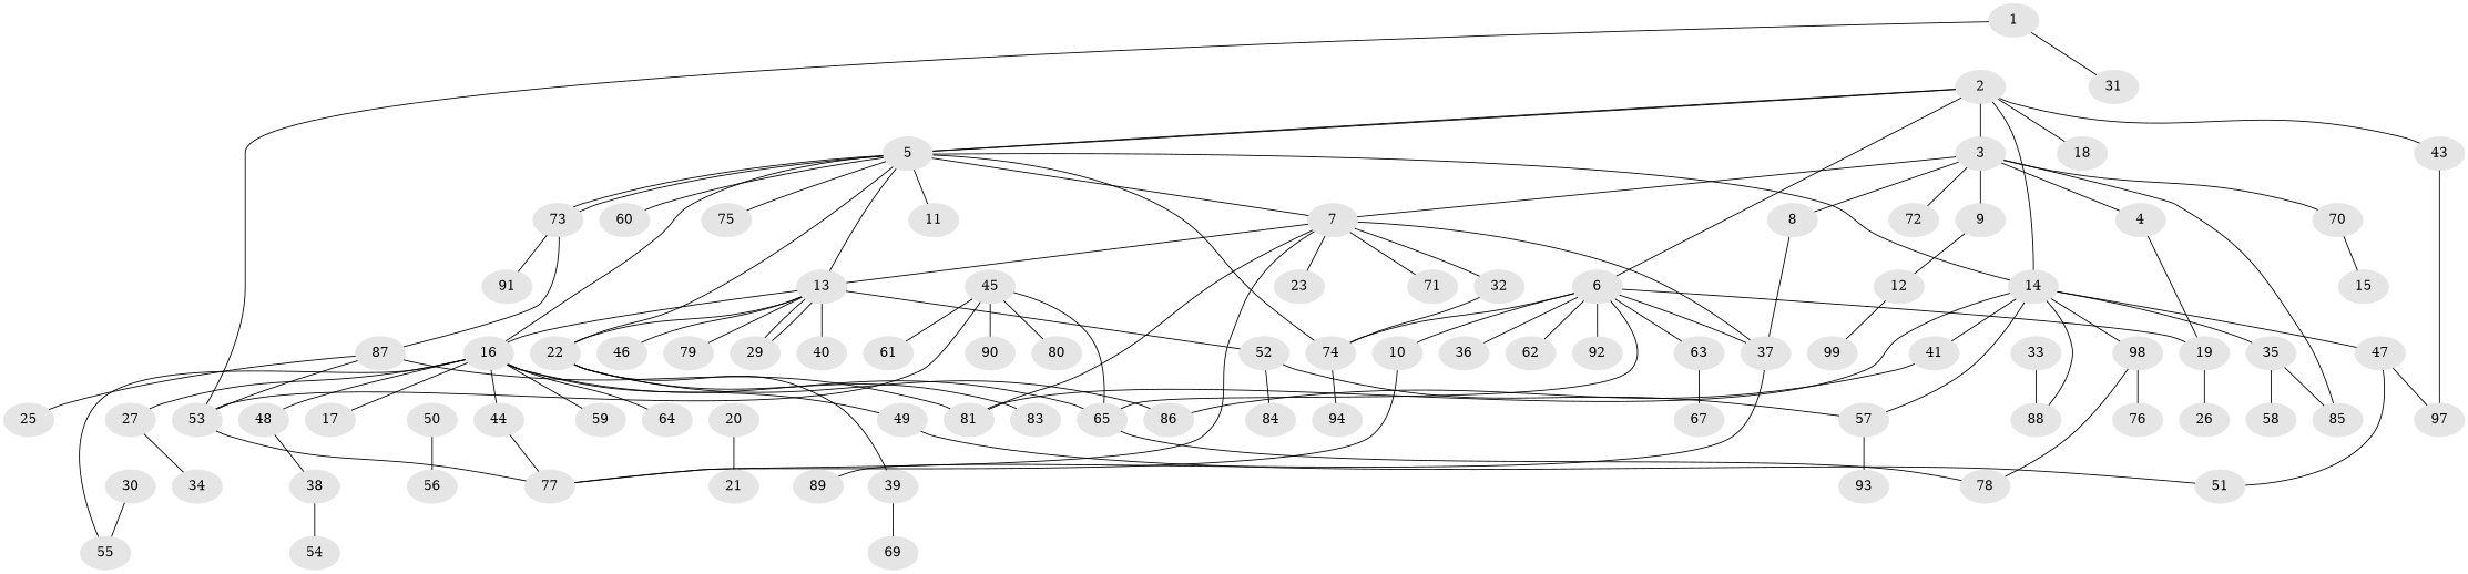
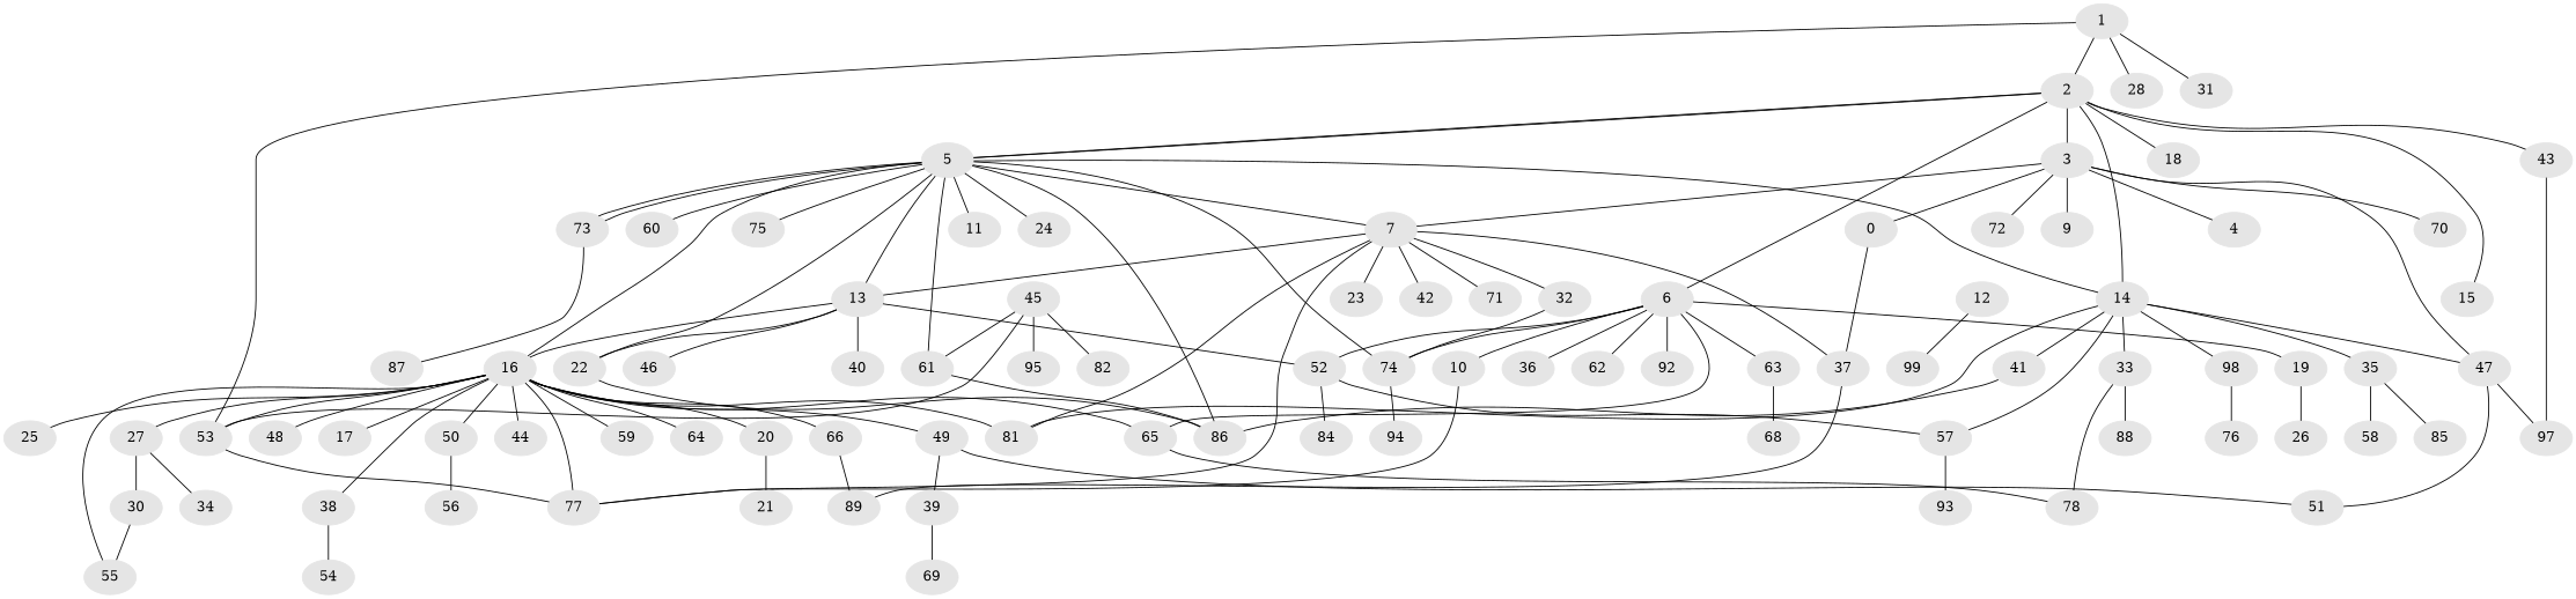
  graph {
    node [color=gray90 style=filled]
    1
    2
+   28
    31
    53
    3
    5
    6
    14
    15
    18
    43
    77
    4
    7
-   8
+   8 [label=0]
    9
    70
    72
    85
    11
    13
    16
    22
+   24
    60
    61
    73
    74
    75
    86
    19
    10
    36
    52
    62
    63
    65
    92
    81
    33
    35
    41
    47
    57
    n46 [label=98]
    n47 [label=97]
    23
    32
    37
+   42
    71
    12
    26
-   29
    40
    46
-   79
    17
    20
    25
    27
    38
    44
    48
    49
    50
    55
    59
    64
+   66
    39
-   83
    45
-   82 [label=80]
-   90
+   82
+   90 [label=95]
    87
-   91
    94
    84
-   67
+   67 [label=68]
    78
    89
    n84 [label=99]
    88
    58
    51
    93
    76
    21
    30
    34
    54
    56
    69
+   1 -- 2
+   1 -- 28
    1 -- 31
    1 -- 53
    2 -- 3
    2 -- 5
    2 -- 5
    2 -- 6
    2 -- 14
-   70 -- 15
+   2 -- 15
    2 -- 18
    2 -- 43
    53 -- 77
    3 -- 4
    3 -- 7
    3 -- 8
    3 -- 9
    3 -- 70
    3 -- 72
-   3 -- 85
+   3 -- 47
    5 -- 14
    5 -- 7
    5 -- 11
    5 -- 13
    5 -- 16
    5 -- 22
+   5 -- 24
    5 -- 60
+   5 -- 61
    5 -- 73
    5 -- 73
    5 -- 74
    5 -- 75
+   5 -- 86
    6 -- 74
    6 -- 19
    6 -- 10
    6 -- 36
-   6 -- 37
+   6 -- 52
    6 -- 62
    6 -- 63
    6 -- 65
    6 -- 92
    14 -- 81
-   14 -- 88
+   14 -- 33
    14 -- 35
    14 -- 41
    14 -- 47
    14 -- 57
    14 -- n46
    43 -- n47
-   4 -- 19
    7 -- 77
    7 -- 13
    7 -- 81
    7 -- 23
    7 -- 32
    7 -- 37
+   7 -- 42
    7 -- 71
    8 -- 37
-   9 -- 12
    13 -- 16
    13 -- 22
    13 -- 52
-   13 -- 29
-   13 -- 29
    13 -- 40
    13 -- 46
-   13 -- 79
-   87 -- 53
-   44 -- 77
+   16 -- 53
+   16 -- 77
    16 -- 65
-   87 -- 81
+   16 -- 81
    16 -- 17
-   87 -- 25
+   16 -- 20
+   16 -- 25
    16 -- 27
-   48 -- 38
+   16 -- 38
    16 -- 44
    16 -- 48
    16 -- 49
+   16 -- 50
    16 -- 55
    16 -- 59
    16 -- 64
+   16 -- 66
    22 -- 86
-   22 -- 39
-   22 -- 83
+   49 -- 39
+   61 -- 86
    73 -- 87
-   73 -- 91
    74 -- 94
    19 -- 26
    10 -- 77
    52 -- 57
    52 -- 84
    63 -- 67
    65 -- 78
-   n46 -- 78
+   33 -- 78
    33 -- 88
    35 -- 85
    35 -- 58
    41 -- 86
    47 -- n47
    47 -- 51
    57 -- 93
    n46 -- 76
    32 -- 74
    37 -- 89
    12 -- n84
    20 -- 21
+   27 -- 30
    27 -- 34
    38 -- 54
    49 -- 51
    50 -- 56
+   66 -- 89
    39 -- 69
    45 -- 53
    45 -- 61
-   45 -- 65
    45 -- 82
    45 -- 90
    30 -- 55
  }
